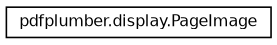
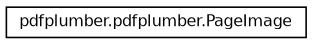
  digraph {
    rankdir=LR
-   n1 [color=black fillcolor=white fontname=Helvetica fontsize=10 height=0.2 label="pdfplumber.display.PageImage" shape=record style=filled width=0.4]
+   n1 [color=black fillcolor=white fontname=Helvetica fontsize=10 height=0.2 label="pdfplumber.pdfplumber.PageImage" shape=record style=filled width=0.4]
  }
